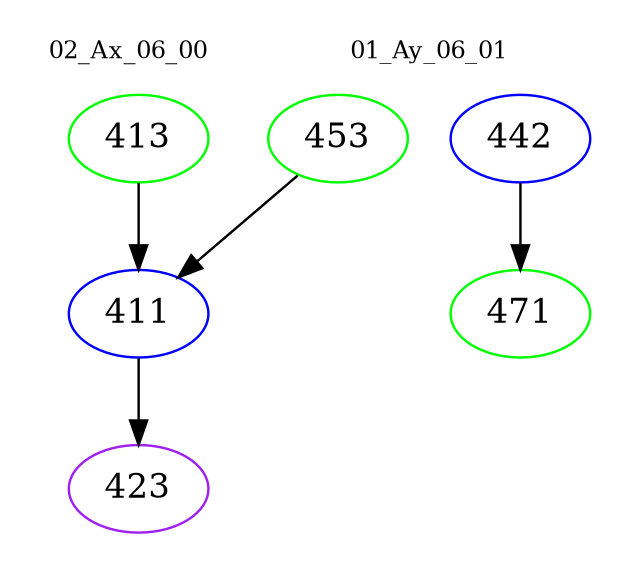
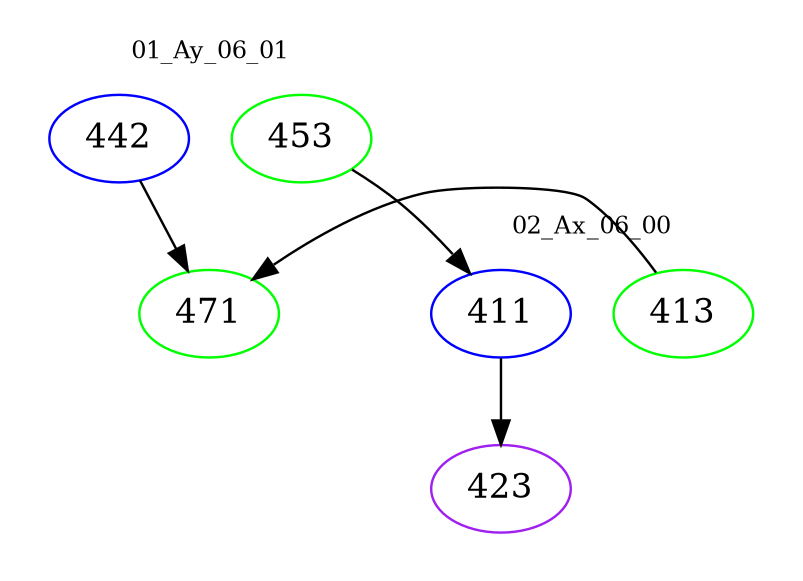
  digraph {
    node [color=green]
    edge [color=black]
    n1 [label=413]
    n2 [color=blue label=411]
    n3 [color=purple label=423]
    n4 [label=453]
    n5 [color=blue label=442]
    n6 [label=471]
    subgraph cluster_1 {
      color=white
      fontsize=10
      label="02_Ax_06_00"
      n1
      n2
      n3
    }
    subgraph cluster_2 {
      color=white
      fontsize=10
      label="01_Ay_06_01"
      n4
      n5
      n6
    }
-   n1 -> n2
+   n1 -> n6
    n2 -> n3
    n4 -> n2
    n5 -> n6
  }
